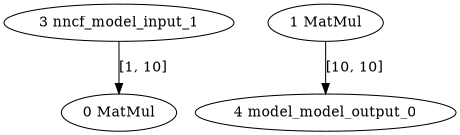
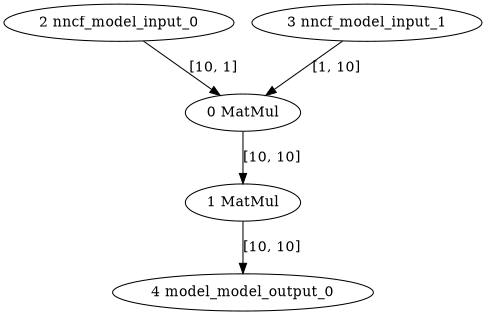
  strict digraph {
    node [type=nncf_model_input]
    edge [style=solid]
    "0 MatMul" [type=MatMul]
    n2 [label="1 MatMul" type=Softmax]
    n3 [label="4 model_model_output_0" type=nncf_model_output]
+   "2 nncf_model_input_0"
    "3 nncf_model_input_1"
+   "0 MatMul" -> n2 [label="[10, 10]"]
    n2 -> n3 [label="[10, 10]"]
+   "2 nncf_model_input_0" -> "0 MatMul" [label="[10, 1]"]
    "3 nncf_model_input_1" -> "0 MatMul" [label="[1, 10]"]
  }
